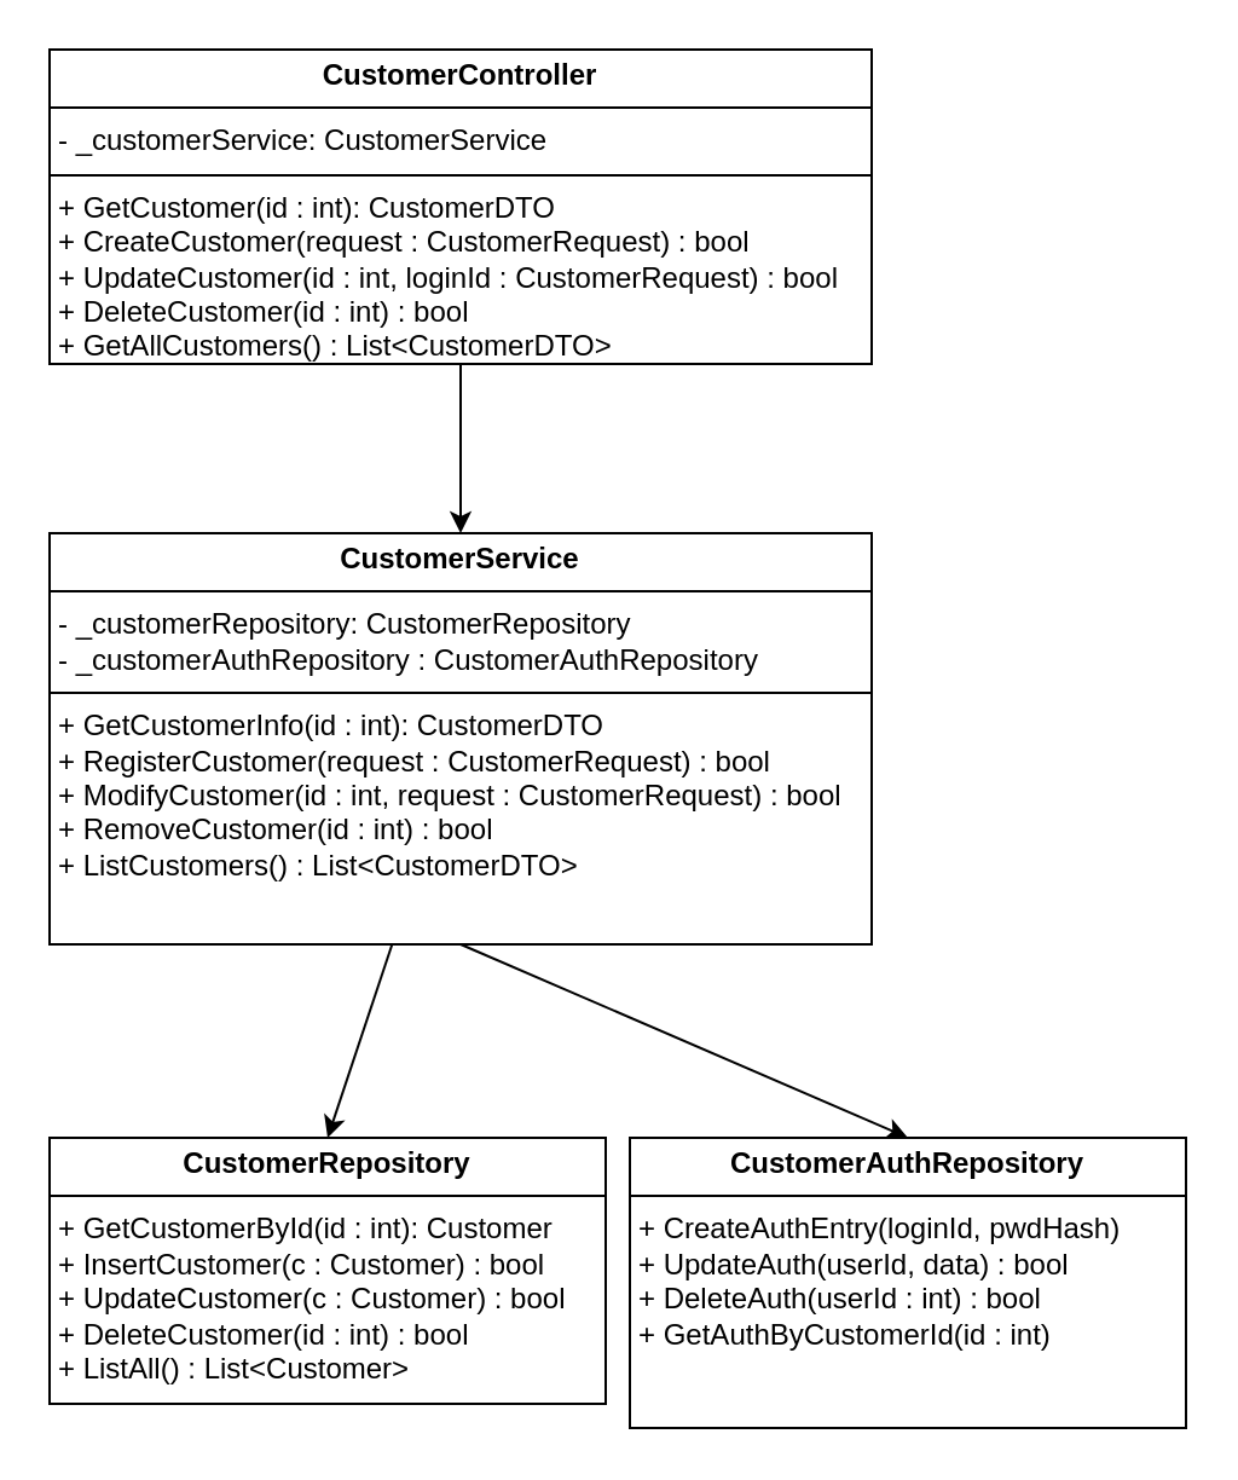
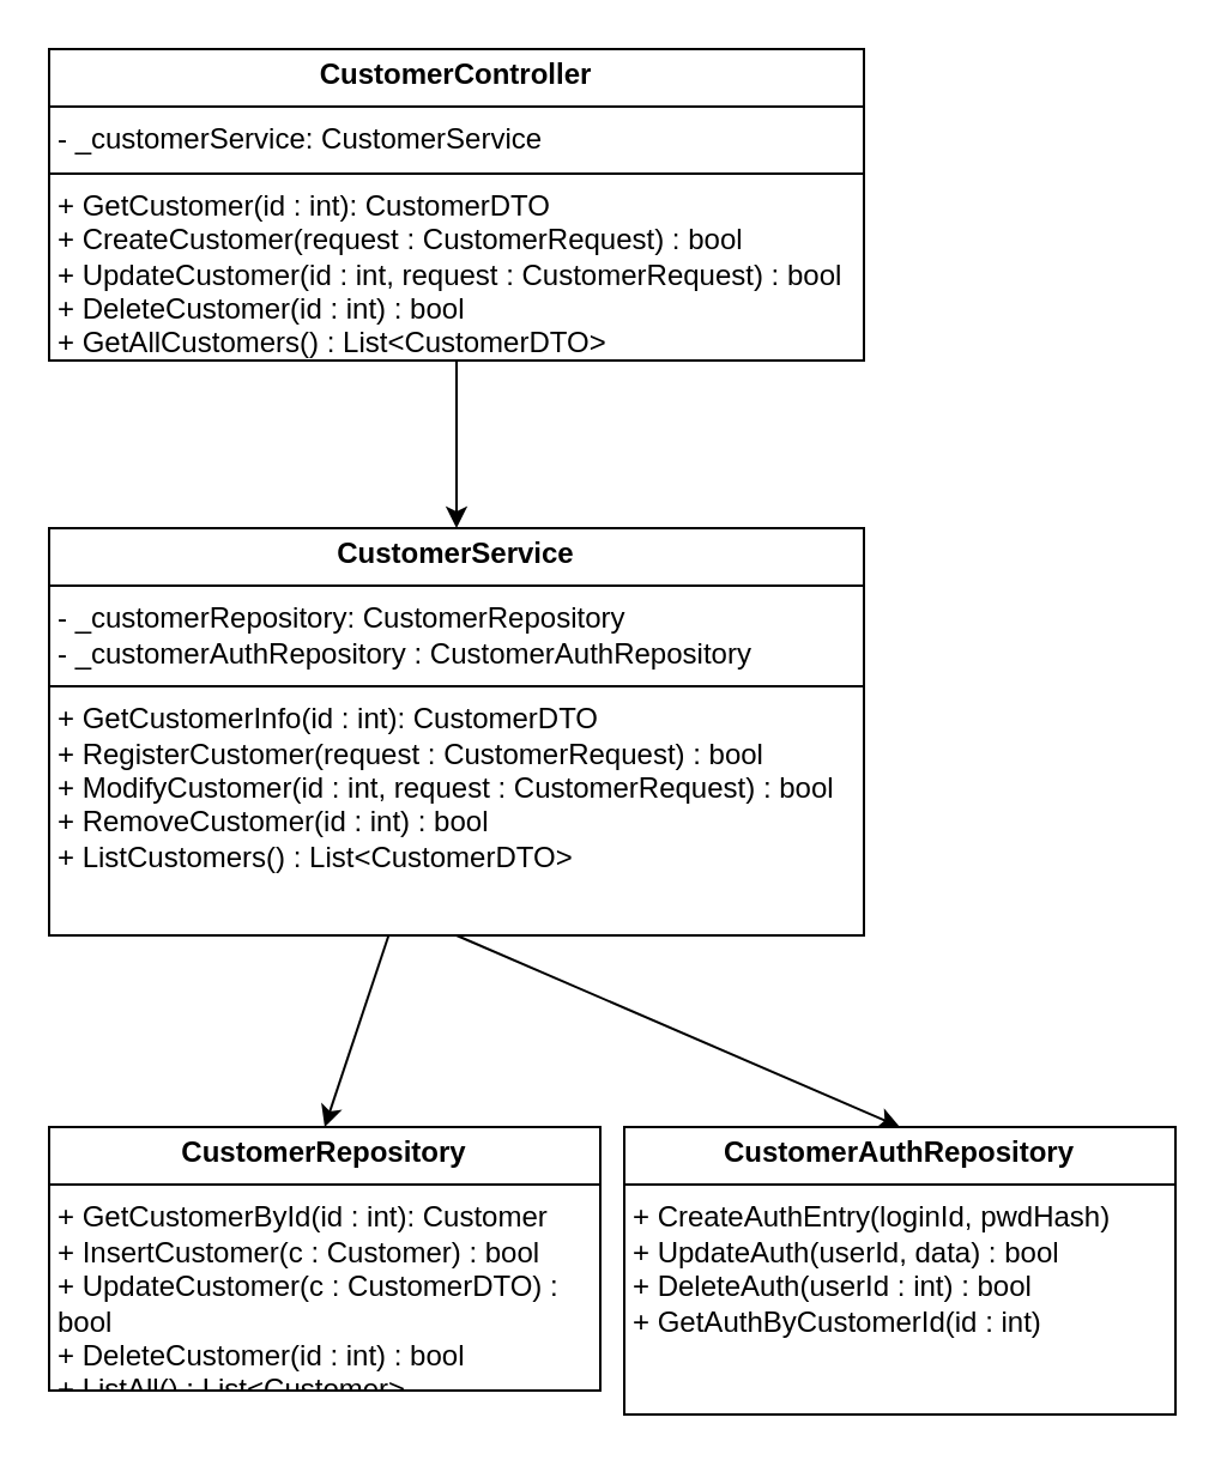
  <mxCell id="0" />
  <mxCell id="1" parent="0" />
  <mxCell id="2" style="edgeStyle=none;html=1;entryX=0.5;entryY=0;entryDx=0;entryDy=0;" parent="1" source="3" target="6" edge="1"><mxGeometry relative="1" as="geometry" /></mxCell>
- <mxCell id="3" value="&lt;p style=&quot;margin:0px;margin-top:4px;text-align:center;&quot;&gt;&lt;b&gt;CustomerController&lt;/b&gt;&lt;/p&gt;&lt;hr size=&quot;1&quot; style=&quot;border-style:solid;&quot;&gt;&lt;p style=&quot;margin:0px;margin-left:4px;&quot;&gt;- _customerService: CustomerService&lt;/p&gt;&lt;hr size=&quot;1&quot; style=&quot;border-style:solid;&quot;&gt;&lt;p style=&quot;margin:0px;margin-left:4px;&quot;&gt;+ GetCustomer(id : int): CustomerDTO&lt;/p&gt;&lt;p style=&quot;margin:0px;margin-left:4px;&quot;&gt;+ CreateCustomer(request : CustomerRequest) : bool&lt;/p&gt;&lt;p style=&quot;margin:0px;margin-left:4px;&quot;&gt;+ UpdateCustomer(id : int, loginId : CustomerRequest) : bool&lt;/p&gt;&lt;p style=&quot;margin:0px;margin-left:4px;&quot;&gt;+ DeleteCustomer(id : int) : bool&lt;/p&gt;&lt;p style=&quot;margin:0px;margin-left:4px;&quot;&gt;+ GetAllCustomers() : List&amp;lt;CustomerDTO&amp;gt;&lt;/p&gt;" style="verticalAlign=top;align=left;overflow=fill;html=1;whiteSpace=wrap;" parent="1" vertex="1"><mxGeometry x="20" y="20" width="340" height="130" as="geometry" /></mxCell>
+ <mxCell id="3" value="&lt;p style=&quot;margin:0px;margin-top:4px;text-align:center;&quot;&gt;&lt;b&gt;CustomerController&lt;/b&gt;&lt;/p&gt;&lt;hr size=&quot;1&quot; style=&quot;border-style:solid;&quot;&gt;&lt;p style=&quot;margin:0px;margin-left:4px;&quot;&gt;- _customerService: CustomerService&lt;/p&gt;&lt;hr size=&quot;1&quot; style=&quot;border-style:solid;&quot;&gt;&lt;p style=&quot;margin:0px;margin-left:4px;&quot;&gt;+ GetCustomer(id : int): CustomerDTO&lt;/p&gt;&lt;p style=&quot;margin:0px;margin-left:4px;&quot;&gt;+ CreateCustomer(request : CustomerRequest) : bool&lt;/p&gt;&lt;p style=&quot;margin:0px;margin-left:4px;&quot;&gt;+ UpdateCustomer(id : int, request : CustomerRequest) : bool&lt;/p&gt;&lt;p style=&quot;margin:0px;margin-left:4px;&quot;&gt;+ DeleteCustomer(id : int) : bool&lt;/p&gt;&lt;p style=&quot;margin:0px;margin-left:4px;&quot;&gt;+ GetAllCustomers() : List&amp;lt;CustomerDTO&amp;gt;&lt;/p&gt;" style="verticalAlign=top;align=left;overflow=fill;html=1;whiteSpace=wrap;" parent="1" vertex="1"><mxGeometry x="20" y="20" width="340" height="130" as="geometry" /></mxCell>
  <mxCell id="4" style="edgeStyle=none;html=1;entryX=0.5;entryY=0;entryDx=0;entryDy=0;" parent="1" source="6" target="7" edge="1"><mxGeometry relative="1" as="geometry" /></mxCell>
  <mxCell id="5" style="edgeStyle=none;html=1;exitX=0.5;exitY=1;exitDx=0;exitDy=0;entryX=0.5;entryY=0;entryDx=0;entryDy=0;" parent="1" source="6" target="8" edge="1"><mxGeometry relative="1" as="geometry" /></mxCell>
  <mxCell id="6" value="&lt;p style=&quot;margin:0px;margin-top:4px;text-align:center;&quot;&gt;&lt;b&gt;CustomerService&lt;/b&gt;&lt;/p&gt;&lt;hr size=&quot;1&quot; style=&quot;border-style:solid;&quot;&gt;&lt;p style=&quot;margin:0px;margin-left:4px;&quot;&gt;- _customerRepository: CustomerRepository&lt;/p&gt;&lt;p style=&quot;margin:0px;margin-left:4px;&quot;&gt;- _customerAuthRepository : CustomerAuthRepository&lt;/p&gt;&lt;hr size=&quot;1&quot; style=&quot;border-style:solid;&quot;&gt;&lt;p style=&quot;margin:0px;margin-left:4px;&quot;&gt;+ GetCustomerInfo(id : int): CustomerDTO&lt;/p&gt;&lt;p style=&quot;margin:0px;margin-left:4px;&quot;&gt;+ RegisterCustomer(request : CustomerRequest) : bool&lt;/p&gt;&lt;p style=&quot;margin:0px;margin-left:4px;&quot;&gt;+ ModifyCustomer(id : int, request : CustomerRequest) : bool&lt;/p&gt;&lt;p style=&quot;margin:0px;margin-left:4px;&quot;&gt;+ RemoveCustomer(id : int) : bool&lt;/p&gt;&lt;p style=&quot;margin:0px;margin-left:4px;&quot;&gt;+ ListCustomers() : List&amp;lt;CustomerDTO&amp;gt;&lt;/p&gt;" style="verticalAlign=top;align=left;overflow=fill;html=1;whiteSpace=wrap;" parent="1" vertex="1"><mxGeometry x="20" y="220" width="340" height="170" as="geometry" /></mxCell>
- <mxCell id="7" value="&lt;p style=&quot;margin:0px;margin-top:4px;text-align:center;&quot;&gt;&lt;b&gt;CustomerRepository&lt;/b&gt;&lt;/p&gt;&lt;hr size=&quot;1&quot; style=&quot;border-style:solid;&quot;&gt;&lt;p style=&quot;margin:0px;margin-left:4px;&quot;&gt;&lt;/p&gt;&lt;p style=&quot;margin:0px;margin-left:4px;&quot;&gt;+ GetCustomerById(id : int): Customer&lt;/p&gt;&lt;p style=&quot;margin:0px;margin-left:4px;&quot;&gt;+ InsertCustomer(c : Customer) : bool&lt;/p&gt;&lt;p style=&quot;margin:0px;margin-left:4px;&quot;&gt;+ UpdateCustomer(c : Customer) : bool&lt;/p&gt;&lt;p style=&quot;margin:0px;margin-left:4px;&quot;&gt;+ DeleteCustomer(id : int) : bool&lt;/p&gt;&lt;p style=&quot;margin:0px;margin-left:4px;&quot;&gt;+ ListAll() : List&amp;lt;Customer&amp;gt;&lt;/p&gt;" style="verticalAlign=top;align=left;overflow=fill;html=1;whiteSpace=wrap;" parent="1" vertex="1"><mxGeometry x="20" y="470" width="230" height="110" as="geometry" /></mxCell>
+ <mxCell id="7" value="&lt;p style=&quot;margin:0px;margin-top:4px;text-align:center;&quot;&gt;&lt;b&gt;CustomerRepository&lt;/b&gt;&lt;/p&gt;&lt;hr size=&quot;1&quot; style=&quot;border-style:solid;&quot;&gt;&lt;p style=&quot;margin:0px;margin-left:4px;&quot;&gt;&lt;/p&gt;&lt;p style=&quot;margin:0px;margin-left:4px;&quot;&gt;+ GetCustomerById(id : int): Customer&lt;/p&gt;&lt;p style=&quot;margin:0px;margin-left:4px;&quot;&gt;+ InsertCustomer(c : Customer) : bool&lt;/p&gt;&lt;p style=&quot;margin:0px;margin-left:4px;&quot;&gt;+ UpdateCustomer(c : CustomerDTO) : bool&lt;/p&gt;&lt;p style=&quot;margin:0px;margin-left:4px;&quot;&gt;+ DeleteCustomer(id : int) : bool&lt;/p&gt;&lt;p style=&quot;margin:0px;margin-left:4px;&quot;&gt;+ ListAll() : List&amp;lt;Customer&amp;gt;&lt;/p&gt;" style="verticalAlign=top;align=left;overflow=fill;html=1;whiteSpace=wrap;" parent="1" vertex="1"><mxGeometry x="20" y="470" width="230" height="110" as="geometry" /></mxCell>
  <mxCell id="8" value="&lt;p style=&quot;margin:0px;margin-top:4px;text-align:center;&quot;&gt;&lt;b&gt;CustomerAuthRepository&lt;/b&gt;&lt;/p&gt;&lt;hr size=&quot;1&quot; style=&quot;border-style:solid;&quot;&gt;&lt;p style=&quot;margin:0px;margin-left:4px;&quot;&gt;&lt;/p&gt;&lt;p style=&quot;margin:0px;margin-left:4px;&quot;&gt;+ CreateAuthEntry(loginId, pwdHash)&lt;/p&gt;&lt;p style=&quot;margin:0px;margin-left:4px;&quot;&gt;+ UpdateAuth(userId, data) : bool&lt;/p&gt;&lt;p style=&quot;margin:0px;margin-left:4px;&quot;&gt;+ DeleteAuth(userId : int) : bool&lt;/p&gt;&lt;p style=&quot;margin:0px;margin-left:4px;&quot;&gt;+ GetAuthByCustomerId(id : int)&lt;/p&gt;" style="verticalAlign=top;align=left;overflow=fill;html=1;whiteSpace=wrap;" parent="1" vertex="1"><mxGeometry x="260" y="470" width="230" height="120" as="geometry" /></mxCell>
